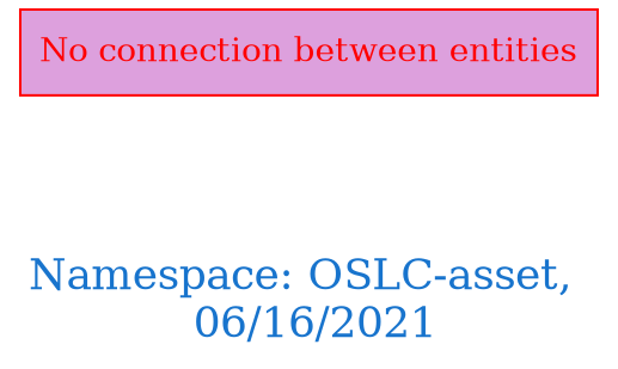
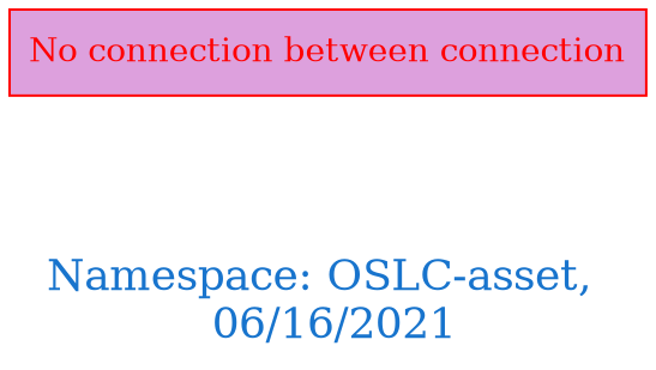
  digraph {
    fontcolor=dodgerblue3
    fontsize=18
    label="\n\n\nNamespace: OSLC-asset, \n 06/16/2021"
    rankdir=TB
-   "No connection between entities" [color=red fontcolor=red shape=box style=filled fillcolor=plum]
+   "No connection between entities" [color=red fontcolor=red shape=box style=filled fillcolor=plum label="No connection between connection"]
  }
